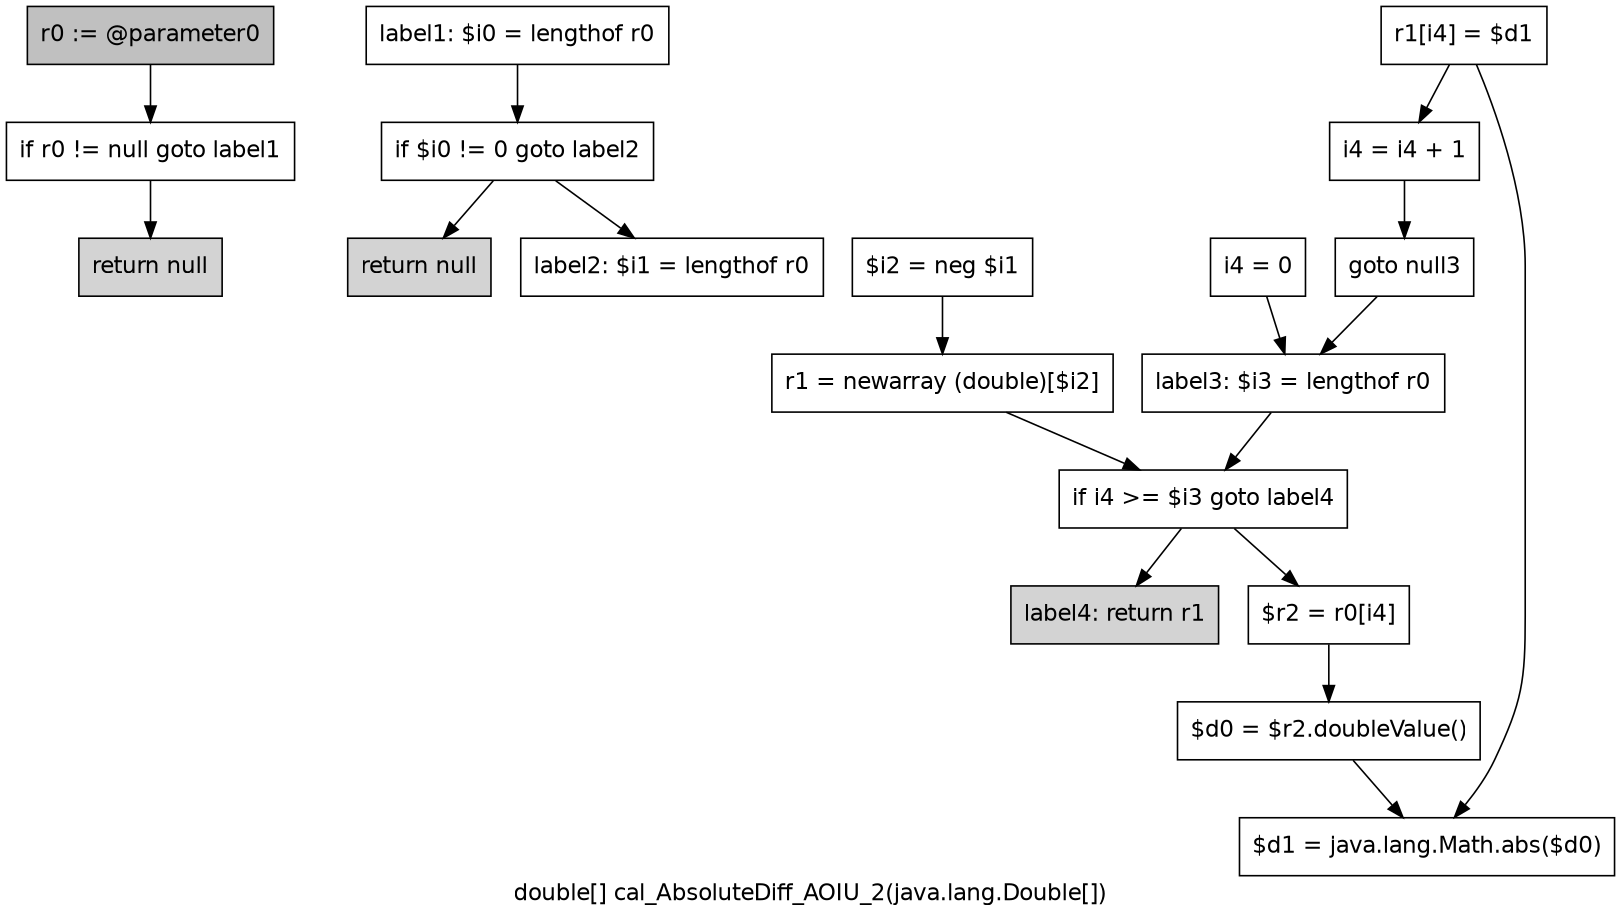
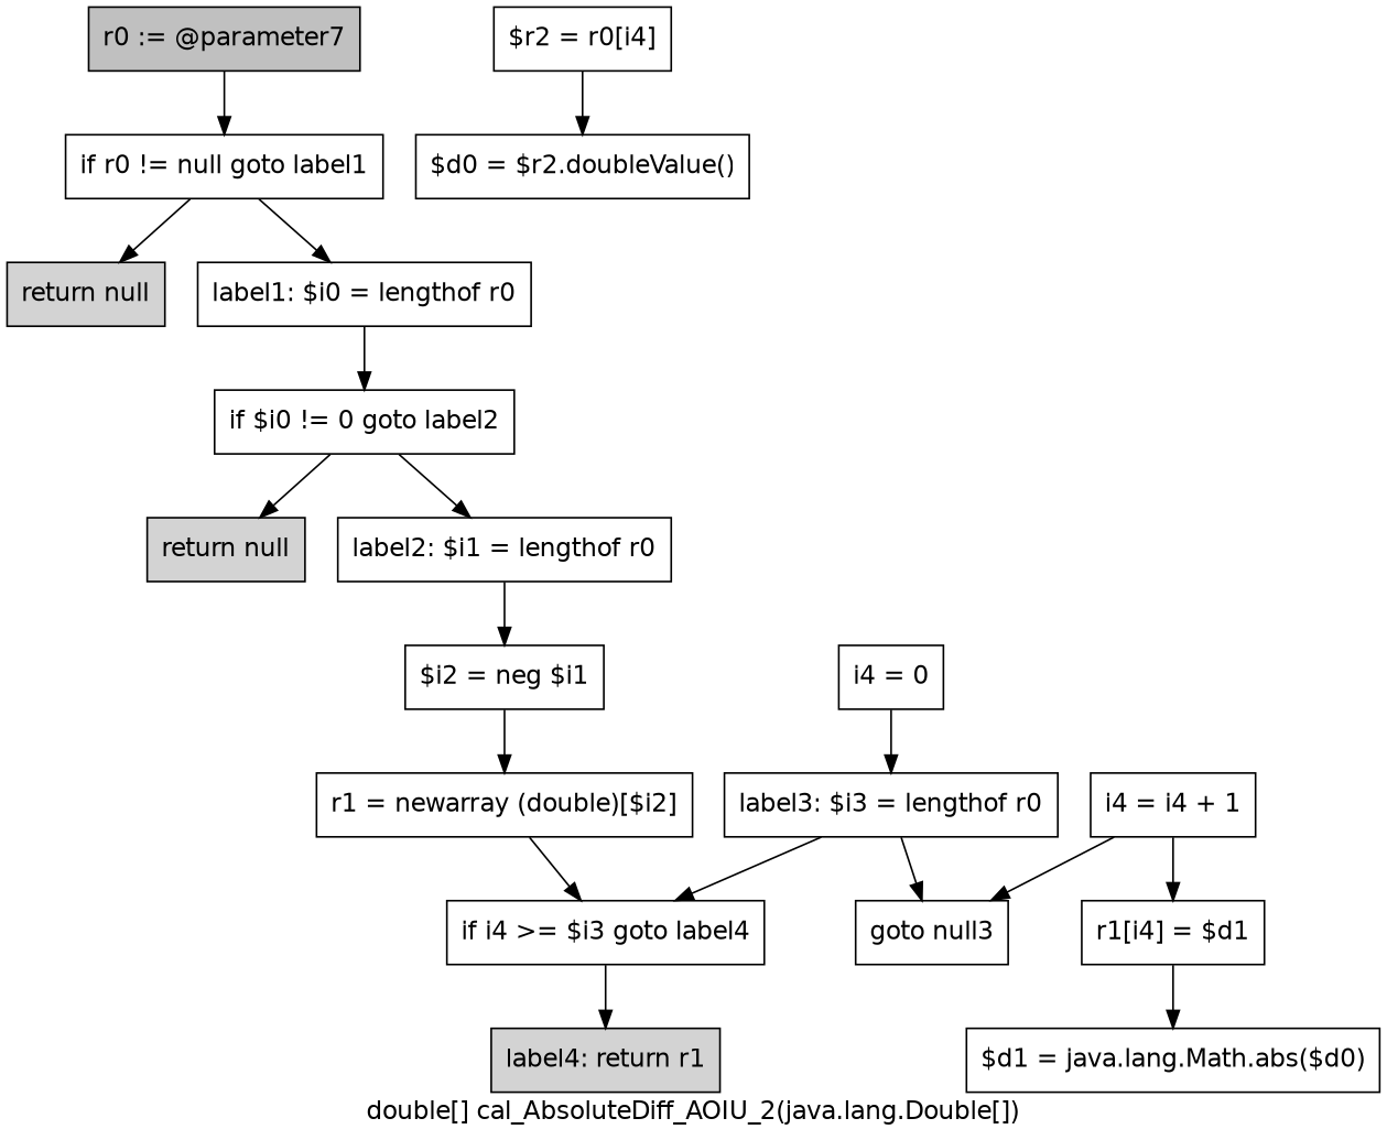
  digraph {
    fontname="DejaVu Sans"
    label="double[] cal_AbsoluteDiff_AOIU_2(java.lang.Double[])"
    node [fontname="DejaVu Sans" shape=box]
    edge [fontname="DejaVu Sans"]
-   n1 [fillcolor=gray label="r0 := @parameter0" style=filled]
+   n1 [fillcolor=gray label="r0 := @parameter7" style=filled]
    n2 [label="if r0 != null goto label1"]
    n3 [fillcolor=lightgray label="return null" style=filled]
    n4 [label="label1: $i0 = lengthof r0"]
    n5 [label="if $i0 != 0 goto label2"]
    n6 [fillcolor=lightgray label="return null" style=filled]
    n7 [label="label2: $i1 = lengthof r0"]
    n8 [label="$i2 = neg $i1"]
    n9 [label="r1 = newarray (double)[$i2]"]
    n10 [label="if i4 >= $i3 goto label4"]
    n11 [label="i4 = 0"]
    n12 [label="label3: $i3 = lengthof r0"]
    n13 [label="$r2 = r0[i4]"]
    n14 [fillcolor=lightgray label="label4: return r1" style=filled]
    n15 [label="$d0 = $r2.doubleValue()"]
    n16 [label="$d1 = java.lang.Math.abs($d0)"]
    n17 [label="r1[i4] = $d1"]
    n18 [label="i4 = i4 + 1"]
    n19 [label="goto null3"]
    n1 -> n2
    n2 -> n3
+   n2 -> n4
    n4 -> n5
    n5 -> n6
    n5 -> n7
+   n7 -> n8
    n8 -> n9
    n9 -> n10
-   n10 -> n13
    n10 -> n14
    n11 -> n12
    n12 -> n10
    n13 -> n15
-   n15 -> n16
    n17 -> n16
-   n17 -> n18
+   n18 -> n17
    n18 -> n19
-   n19 -> n12
+   n12 -> n19
  }
